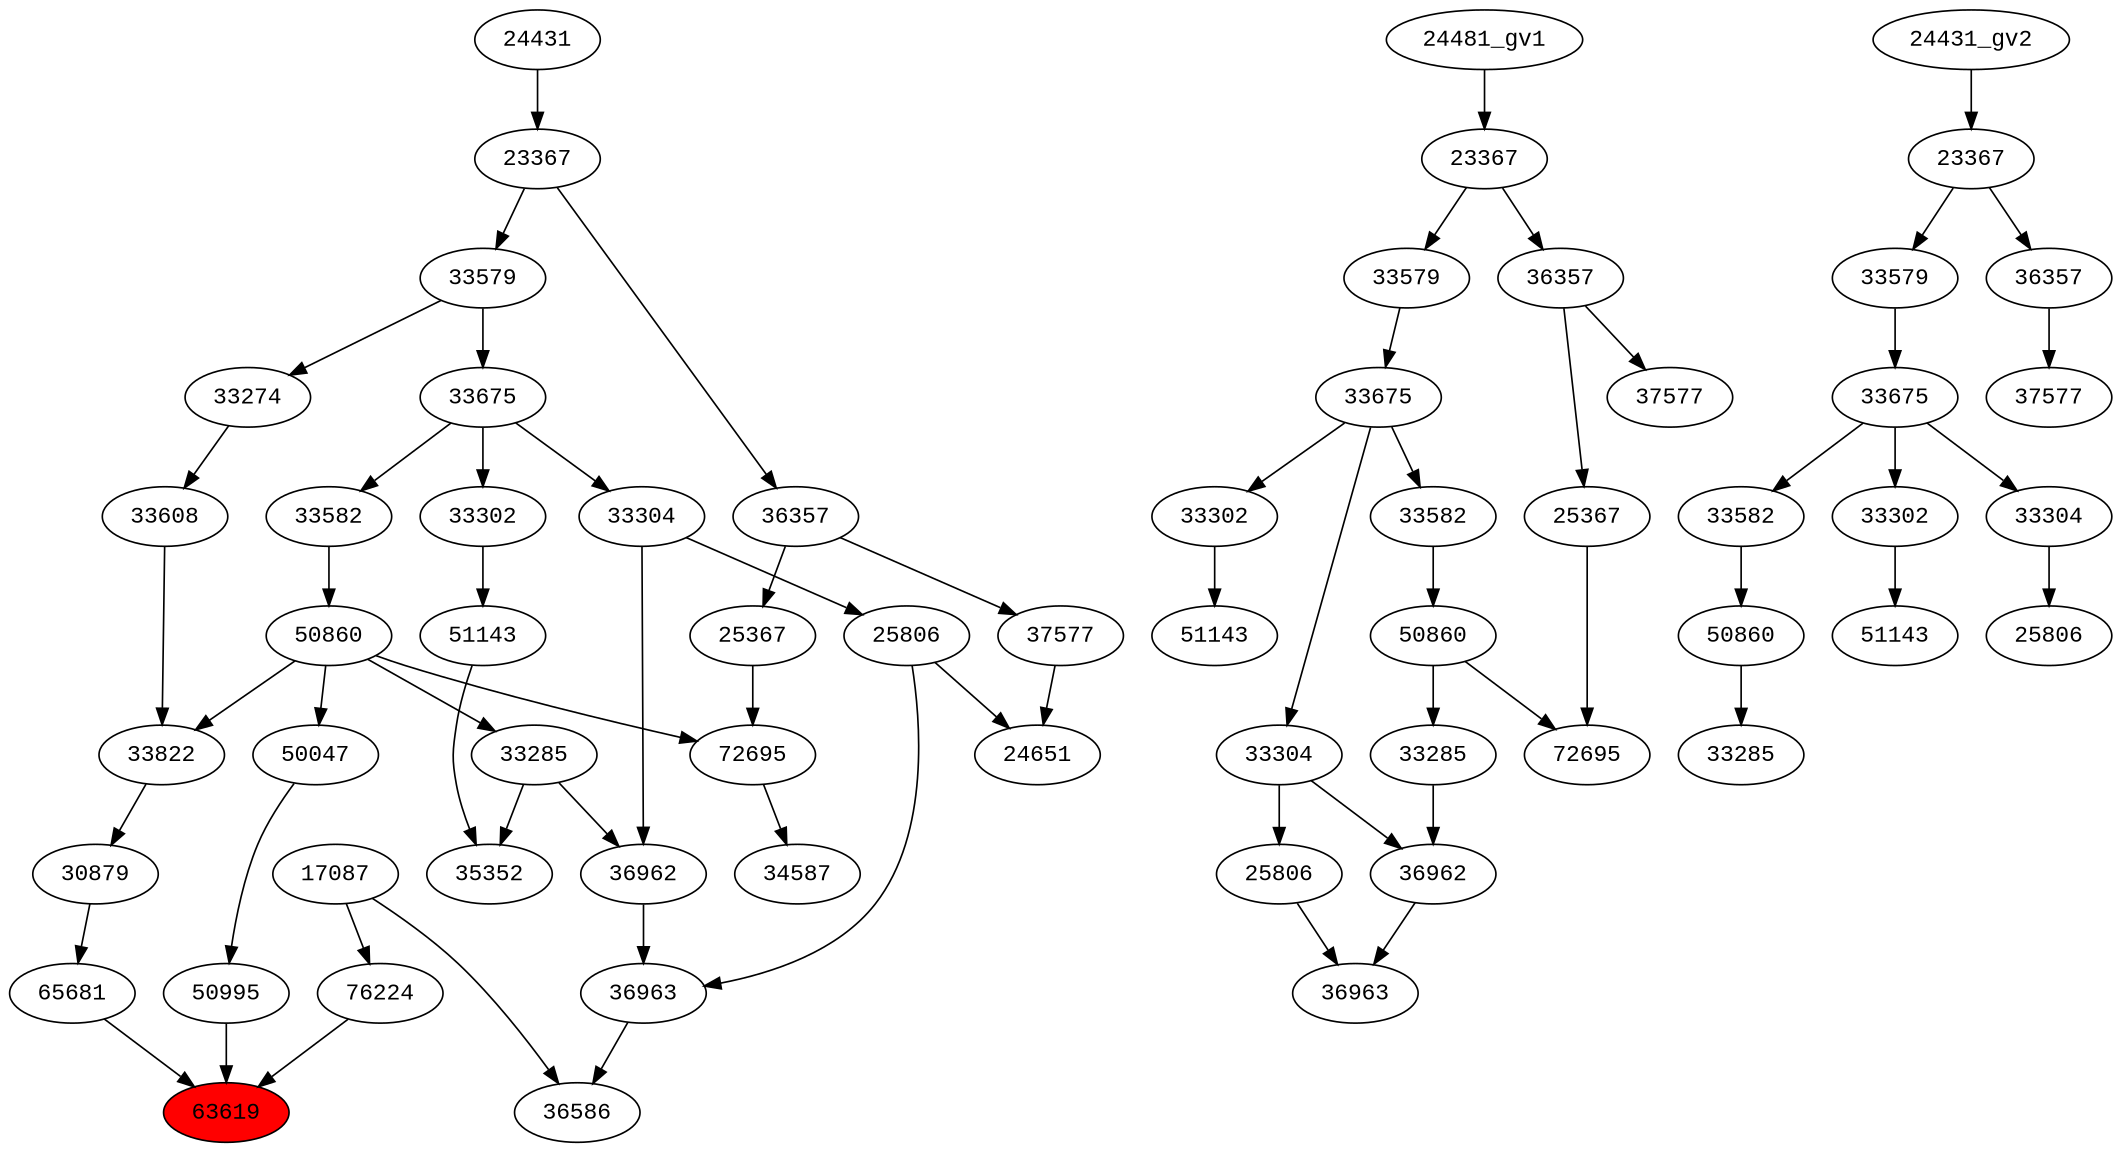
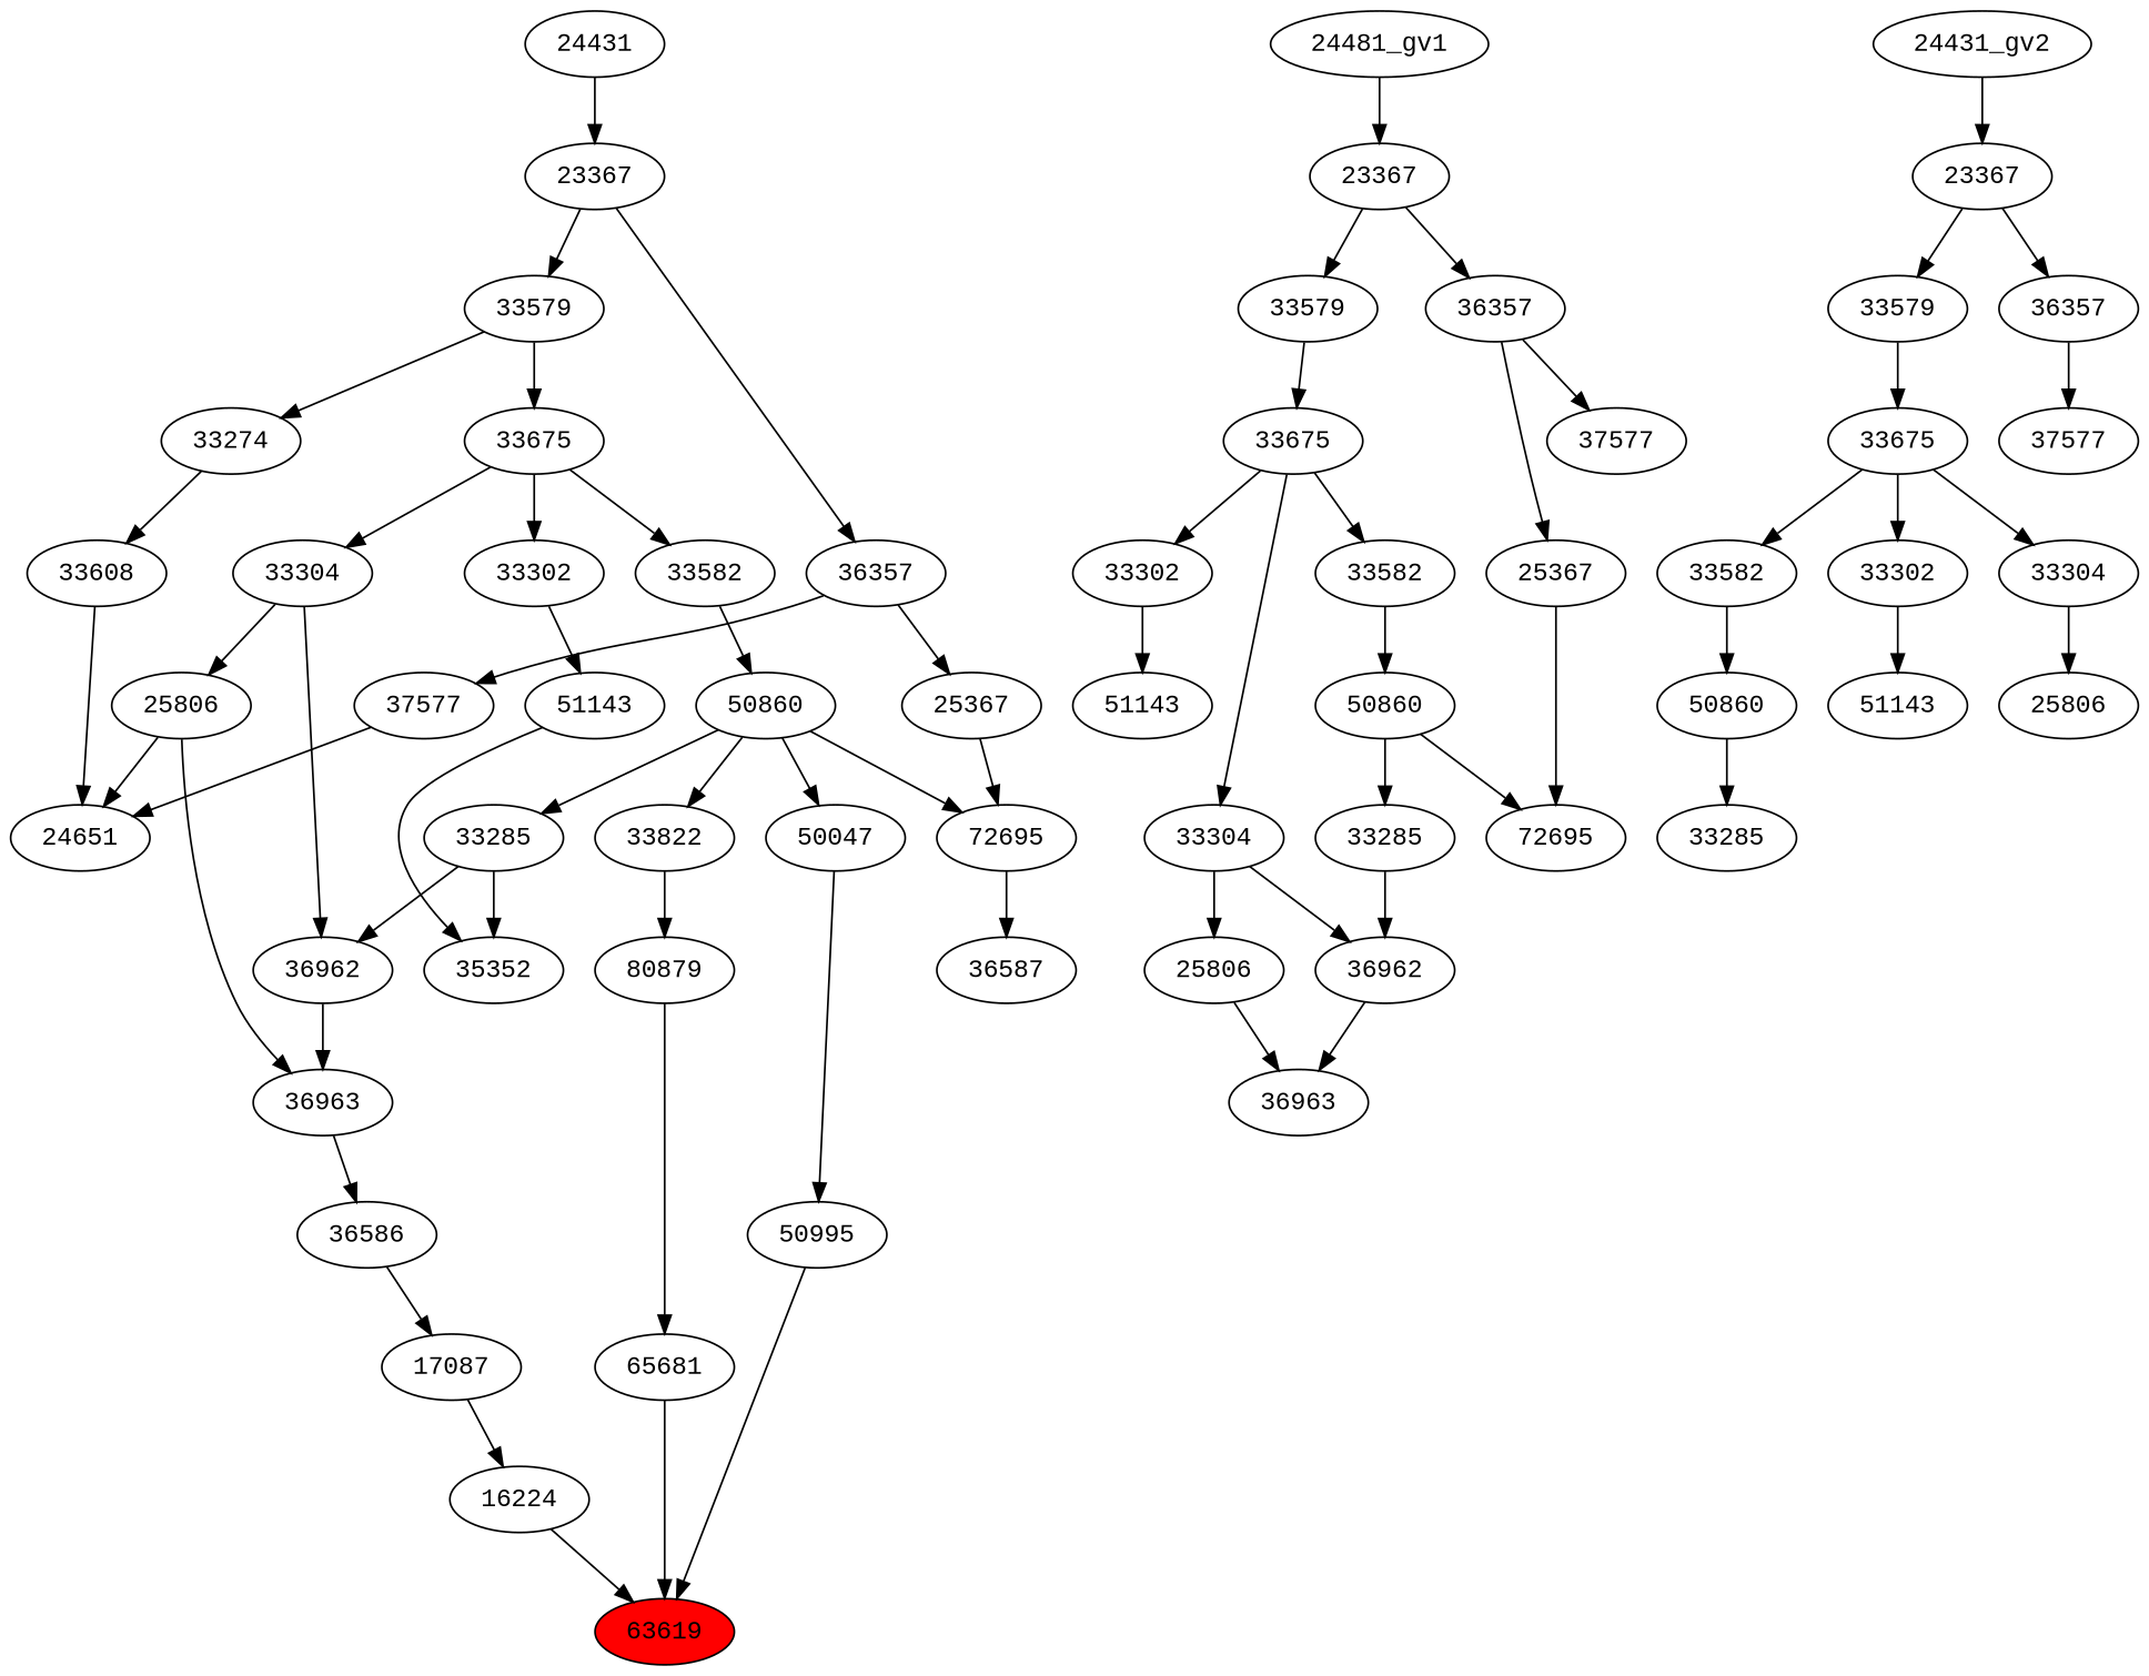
  strict digraph {
    fontname="Liberation Mono"
    node [fontname="Liberation Mono"]
    edge [fontname="Liberation Mono"]
    n1 [fillcolor=red label=63619 style=filled]
    n2 [label=50995]
    n3 [label=65681]
-   n4 [label=76224]
+   n4 [label=16224]
    n5 [label=50047]
-   n6 [label=30879]
+   n6 [label=80879]
    n7 [label=17087]
    n8 [label=35352]
    n9 [label=50860]
    n10 [label=33822]
    n11 [label=33285]
    n12 [label=72695]
    n13 [label=36962]
-   n14 [label=34587]
+   n14 [label=36587]
    n15 [label=36586]
    n16 [label=36963]
    n17 [label=51143]
    n18 [label=33582]
    n19 [label=24651]
    n20 [label=33302]
    n21 [label=33675]
    n22 [label=33304]
    n23 [label=25806]
    n24 [label=33608]
    n25 [label=37577]
    n26 [label=33579]
    n27 [label=33274]
    n28 [label=36357]
    n29 [label=25367]
    n30 [label=23367]
    n31 [label=24431]
    n32 [label=50860]
    n33 [label=33285]
    n34 [label=72695]
    n35 [label=36962]
    n36 [label=33582]
    n37 [label=36963]
    n38 [label=51143]
    n39 [label=33302]
    n40 [label=33675]
    n41 [label=33304]
    n42 [label=25806]
    n43 [label=33579]
    n44 [label=37577]
    n45 [label=36357]
    n46 [label=25367]
    n47 [label=23367]
    n48 [label="24481_gv1"]
    n49 [label=50860]
    n50 [label=33285]
    n51 [label=33582]
    n52 [label=51143]
    n53 [label=33302]
    n54 [label=33675]
    n55 [label=33304]
    n56 [label=25806]
    n57 [label=33579]
    n58 [label=37577]
    n59 [label=36357]
    n60 [label=23367]
    "24431_gv2"
    subgraph sub_1 {
      n1
      n2
      n3
      n4
      n5
      n6
      n7
      n8
      n9
      n10
      n11
      n12
      n13
      n14
      n15
      n16
      n17
      n18
      n19
      n20
      n21
      n22
      n23
      n24
      n25
      n26
      n27
      n28
      n29
      n30
      n31
    }
    subgraph sub_2 {
      n32
      n33
      n34
      n35
      n36
      n37
      n38
      n39
      n40
      n41
      n42
      n43
      n44
      n45
      n46
      n47
      n48
    }
    subgraph sub_3 {
      n49
      n50
      n51
      n52
      n53
      n54
      n55
      n56
      n57
      n58
      n59
      n60
      "24431_gv2"
    }
    n2 -> n1
    n3 -> n1
    n4 -> n1
    n5 -> n2
    n6 -> n3
    n7 -> n4
    n9 -> n5
    n9 -> n10
    n9 -> n11
    n9 -> n12
    n10 -> n6
    n11 -> n8
    n11 -> n13
    n12 -> n14
    n13 -> n16
-   n7 -> n15
+   n15 -> n7
    n16 -> n15
    n17 -> n8
    n18 -> n9
    n20 -> n17
    n21 -> n18
    n21 -> n20
    n21 -> n22
    n22 -> n13
    n22 -> n23
    n23 -> n16
    n23 -> n19
-   n24 -> n10
+   n24 -> n19
    n25 -> n19
    n26 -> n21
    n26 -> n27
    n27 -> n24
    n28 -> n25
    n28 -> n29
    n29 -> n12
    n30 -> n26
    n30 -> n28
    n31 -> n30
    n32 -> n33
    n32 -> n34
    n33 -> n35
    n35 -> n37
    n36 -> n32
    n39 -> n38
    n40 -> n36
    n40 -> n39
    n40 -> n41
    n41 -> n35
    n41 -> n42
    n42 -> n37
    n43 -> n40
    n45 -> n44
    n45 -> n46
    n46 -> n34
    n47 -> n43
    n47 -> n45
    n48 -> n47
    n49 -> n50
    n51 -> n49
    n53 -> n52
    n54 -> n51
    n54 -> n53
    n54 -> n55
    n55 -> n56
    n57 -> n54
    n59 -> n58
    n60 -> n57
    n60 -> n59
    "24431_gv2" -> n60
  }
